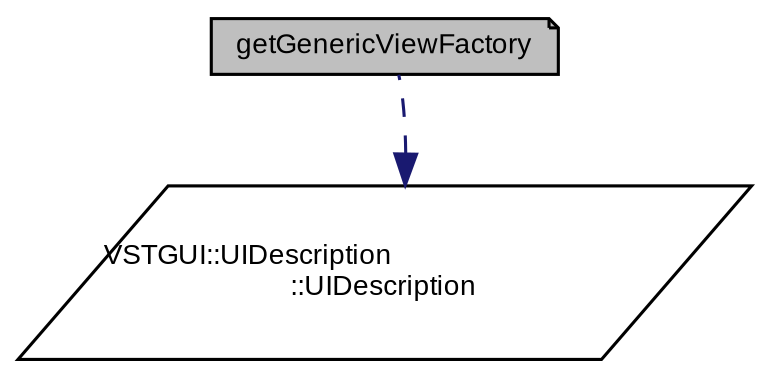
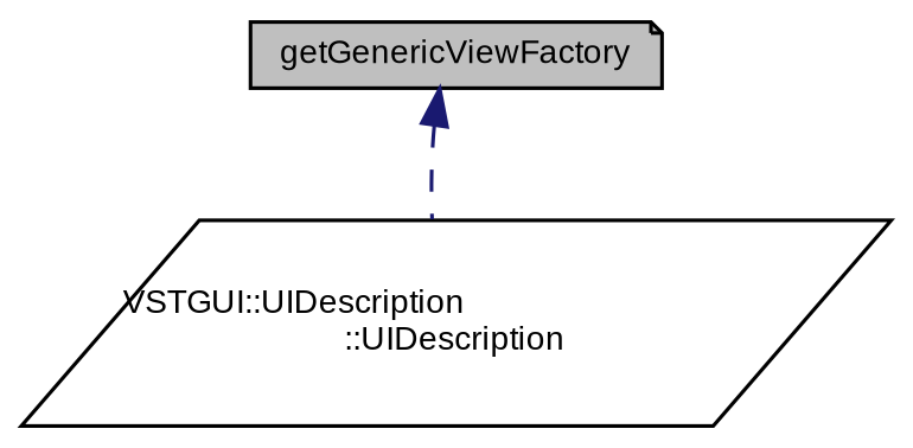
  digraph {
    rankdir=TB
    node [color=black fontname=Arial fontsize=9]
    n1 [fillcolor=grey75 fontcolor=black height=0.2 label=getGenericViewFactory shape=note style=filled width=0.4]
    n2 [height=0.2 label="VSTGUI::UIDescription\l::UIDescription" shape=parallelogram width=0.4]
-   n2 -> n1 [color=midnightblue dir=back fontname=Arial fontsize=9 labelfontname=Arial labelfontsize=9 style=dashed]
+   n1 -> n2 [color=midnightblue dir=back fontname=Arial fontsize=9 labelfontname=Arial labelfontsize=9 style=dashed]
  }
